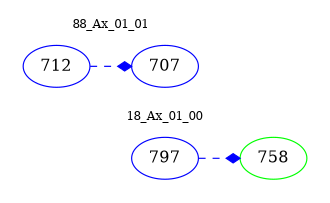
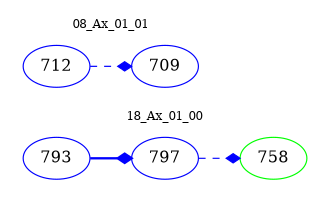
  digraph {
    rankdir=LR
    node [color=blue]
    edge [arrowhead=diamond color=blue style=dashed]
+   n1 [label=793]
    n2 [label=797]
    n3 [color=green label=758]
    n4 [label=712]
-   n5 [label=707]
+   n5 [label=709]
    subgraph cluster_1 {
      color=white
      fontsize=10
      label="18_Ax_01_00"
+     n1
      n2
      n3
    }
    subgraph cluster_2 {
      color=white
      fontsize=10
-     label="88_Ax_01_01"
+     label="08_Ax_01_01"
      n4
      n5
    }
+   n1 -> n2 [style=bold]
    n2 -> n3
    n4 -> n5
  }
